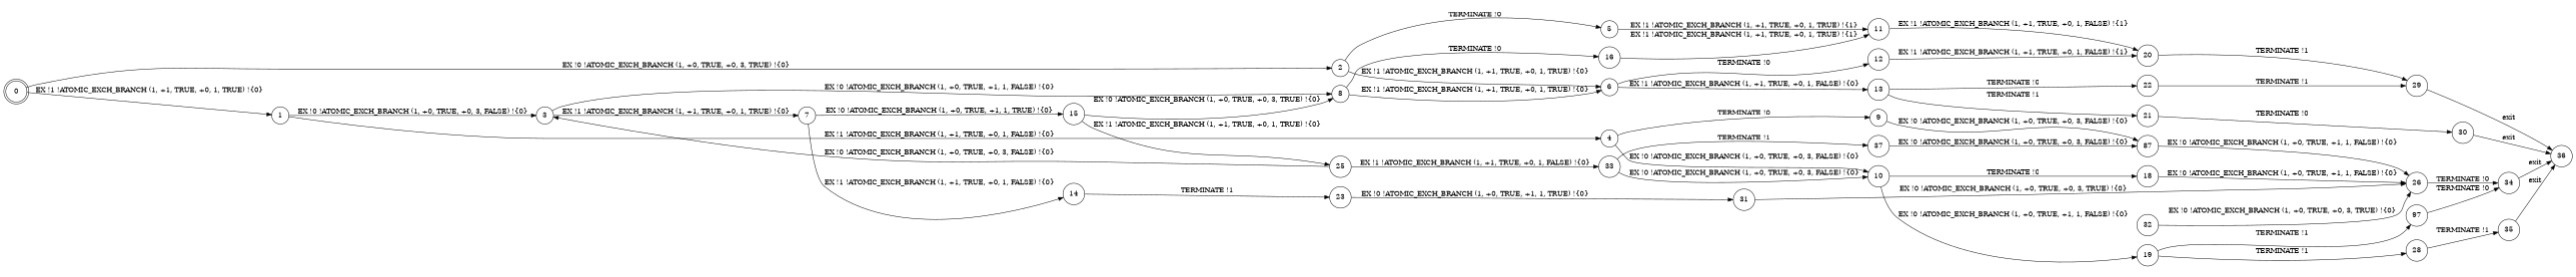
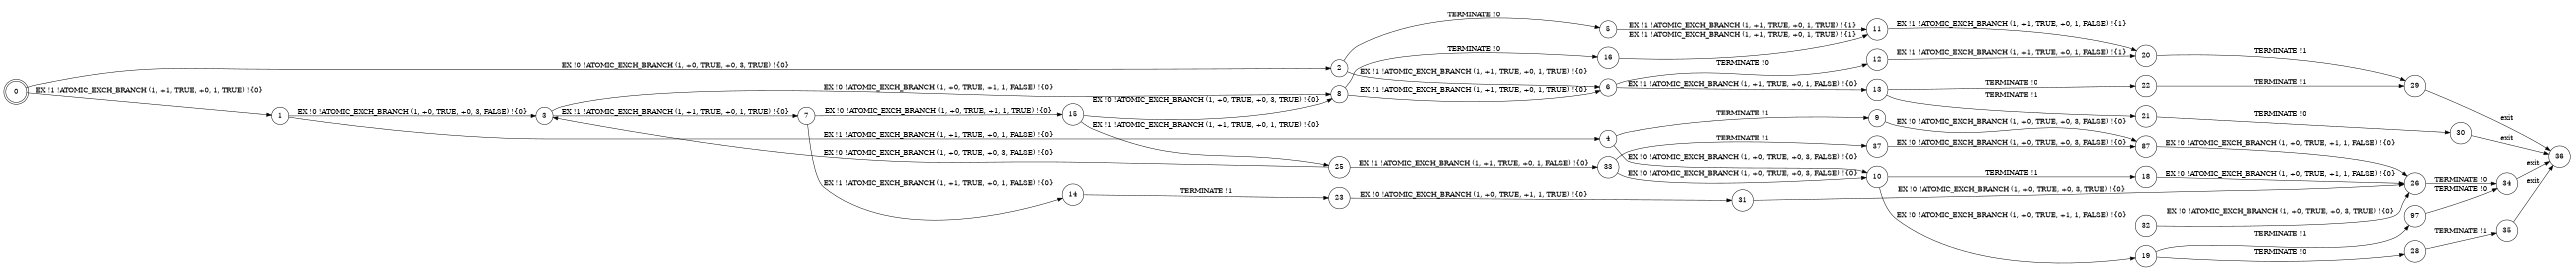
  digraph {
    rankdir=LR
    node [shape=circle]
    0 [peripheries=2]
    1
    2
    3
    4
    5
    6
    7
    8
    9
    10
    11
    12
    13
    14
    15
    16
    n18 [label=87]
    18
    19
    20
    21
    22
    23
    25
    26
    n27 [label=97]
    28
    29
    30
    31
    33
    34
    35
    36
    32
    37
    0 -> 1 [label="EX !1 !ATOMIC_EXCH_BRANCH (1, +1, TRUE, +0, 1, TRUE) !{0}"]
    0 -> 2 [label="EX !0 !ATOMIC_EXCH_BRANCH (1, +0, TRUE, +0, 3, TRUE) !{0}"]
    1 -> 3 [label="EX !0 !ATOMIC_EXCH_BRANCH (1, +0, TRUE, +0, 3, FALSE) !{0}"]
    1 -> 4 [label="EX !1 !ATOMIC_EXCH_BRANCH (1, +1, TRUE, +0, 1, FALSE) !{0}"]
    2 -> 5 [label="TERMINATE !0"]
    2 -> 6 [label="EX !1 !ATOMIC_EXCH_BRANCH (1, +1, TRUE, +0, 1, TRUE) !{0}"]
    3 -> 7 [label="EX !1 !ATOMIC_EXCH_BRANCH (1, +1, TRUE, +0, 1, TRUE) !{0}"]
    3 -> 8 [label="EX !0 !ATOMIC_EXCH_BRANCH (1, +0, TRUE, +1, 1, FALSE) !{0}"]
-   4 -> 9 [label="TERMINATE !0"]
+   4 -> 9 [label="TERMINATE !1"]
    4 -> 10 [label="EX !0 !ATOMIC_EXCH_BRANCH (1, +0, TRUE, +0, 3, FALSE) !{0}"]
    5 -> 11 [label="EX !1 !ATOMIC_EXCH_BRANCH (1, +1, TRUE, +0, 1, TRUE) !{1}"]
    6 -> 12 [label="TERMINATE !0"]
    6 -> 13 [label="EX !1 !ATOMIC_EXCH_BRANCH (1, +1, TRUE, +0, 1, FALSE) !{0}"]
    7 -> 14 [label="EX !1 !ATOMIC_EXCH_BRANCH (1, +1, TRUE, +0, 1, FALSE) !{0}"]
    7 -> 15 [label="EX !0 !ATOMIC_EXCH_BRANCH (1, +0, TRUE, +1, 1, TRUE) !{0}"]
    8 -> 6 [label="EX !1 !ATOMIC_EXCH_BRANCH (1, +1, TRUE, +0, 1, TRUE) !{0}"]
    8 -> 16 [label="TERMINATE !0"]
    9 -> n18 [label="EX !0 !ATOMIC_EXCH_BRANCH (1, +0, TRUE, +0, 3, FALSE) !{0}"]
-   10 -> 18 [label="TERMINATE !0"]
+   10 -> 18 [label="TERMINATE !1"]
    10 -> 19 [label="EX !0 !ATOMIC_EXCH_BRANCH (1, +0, TRUE, +1, 1, FALSE) !{0}"]
    11 -> 20 [label="EX !1 !ATOMIC_EXCH_BRANCH (1, +1, TRUE, +0, 1, FALSE) !{1}"]
    12 -> 20 [label="EX !1 !ATOMIC_EXCH_BRANCH (1, +1, TRUE, +0, 1, FALSE) !{1}"]
    13 -> 21 [label="TERMINATE !1"]
    13 -> 22 [label="TERMINATE !0"]
    14 -> 23 [label="TERMINATE !1"]
    15 -> 8 [label="EX !0 !ATOMIC_EXCH_BRANCH (1, +0, TRUE, +0, 3, TRUE) !{0}"]
    15 -> 25 [label="EX !1 !ATOMIC_EXCH_BRANCH (1, +1, TRUE, +0, 1, TRUE) !{0}"]
    16 -> 11 [label="EX !1 !ATOMIC_EXCH_BRANCH (1, +1, TRUE, +0, 1, TRUE) !{1}"]
    n18 -> 26 [label="EX !0 !ATOMIC_EXCH_BRANCH (1, +0, TRUE, +1, 1, FALSE) !{0}"]
    18 -> 26 [label="EX !0 !ATOMIC_EXCH_BRANCH (1, +0, TRUE, +1, 1, FALSE) !{0}"]
    19 -> n27 [label="TERMINATE !1"]
-   19 -> 28 [label="TERMINATE !1"]
+   19 -> 28 [label="TERMINATE !0"]
    20 -> 29 [label="TERMINATE !1"]
    21 -> 30 [label="TERMINATE !0"]
    22 -> 29 [label="TERMINATE !1"]
    23 -> 31 [label="EX !0 !ATOMIC_EXCH_BRANCH (1, +0, TRUE, +1, 1, TRUE) !{0}"]
    25 -> 3 [label="EX !0 !ATOMIC_EXCH_BRANCH (1, +0, TRUE, +0, 3, FALSE) !{0}"]
    25 -> 33 [label="EX !1 !ATOMIC_EXCH_BRANCH (1, +1, TRUE, +0, 1, FALSE) !{0}"]
    26 -> 34 [label="TERMINATE !0"]
    n27 -> 34 [label="TERMINATE !0"]
    28 -> 35 [label="TERMINATE !1"]
    29 -> 36 [label=exit]
    30 -> 36 [label=exit]
    31 -> 26 [label="EX !0 !ATOMIC_EXCH_BRANCH (1, +0, TRUE, +0, 3, TRUE) !{0}"]
    33 -> 10 [label="EX !0 !ATOMIC_EXCH_BRANCH (1, +0, TRUE, +0, 3, FALSE) !{0}"]
    33 -> 37 [label="TERMINATE !1"]
    34 -> 36 [label=exit]
    35 -> 36 [label=exit]
    32 -> 26 [label="EX !0 !ATOMIC_EXCH_BRANCH (1, +0, TRUE, +0, 3, TRUE) !{0}"]
    37 -> n18 [label="EX !0 !ATOMIC_EXCH_BRANCH (1, +0, TRUE, +0, 3, FALSE) !{0}"]
  }
